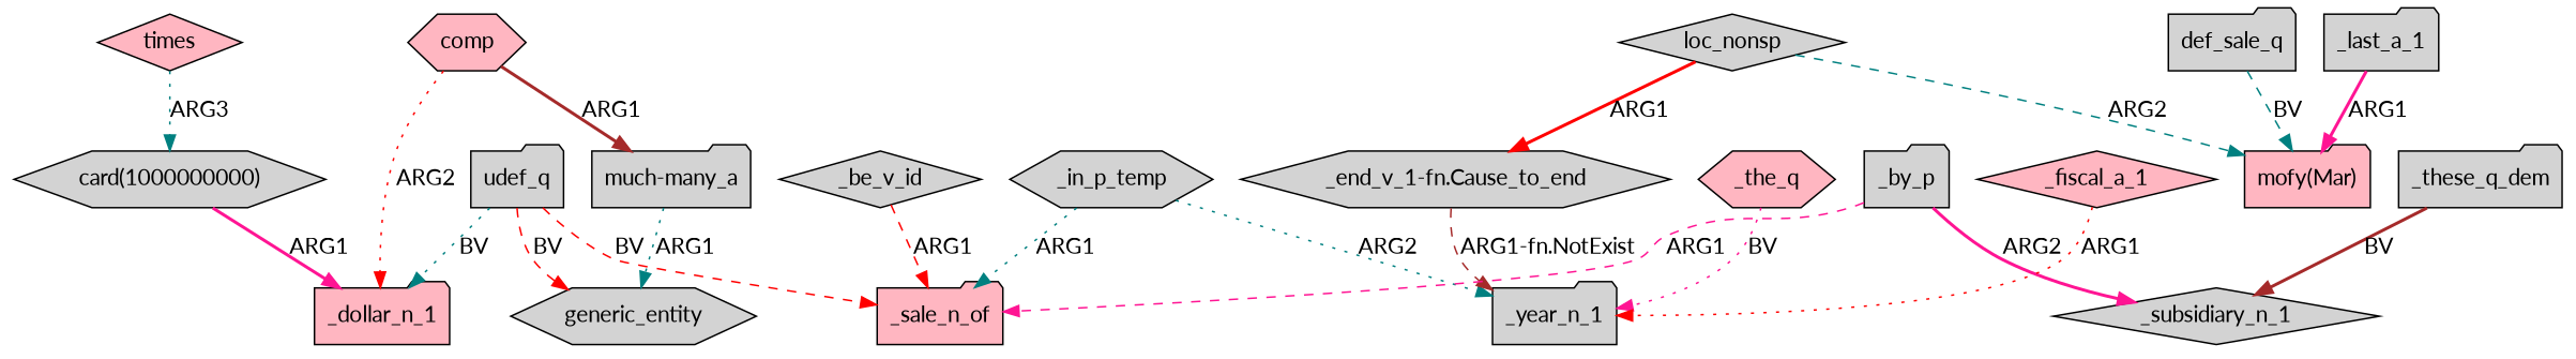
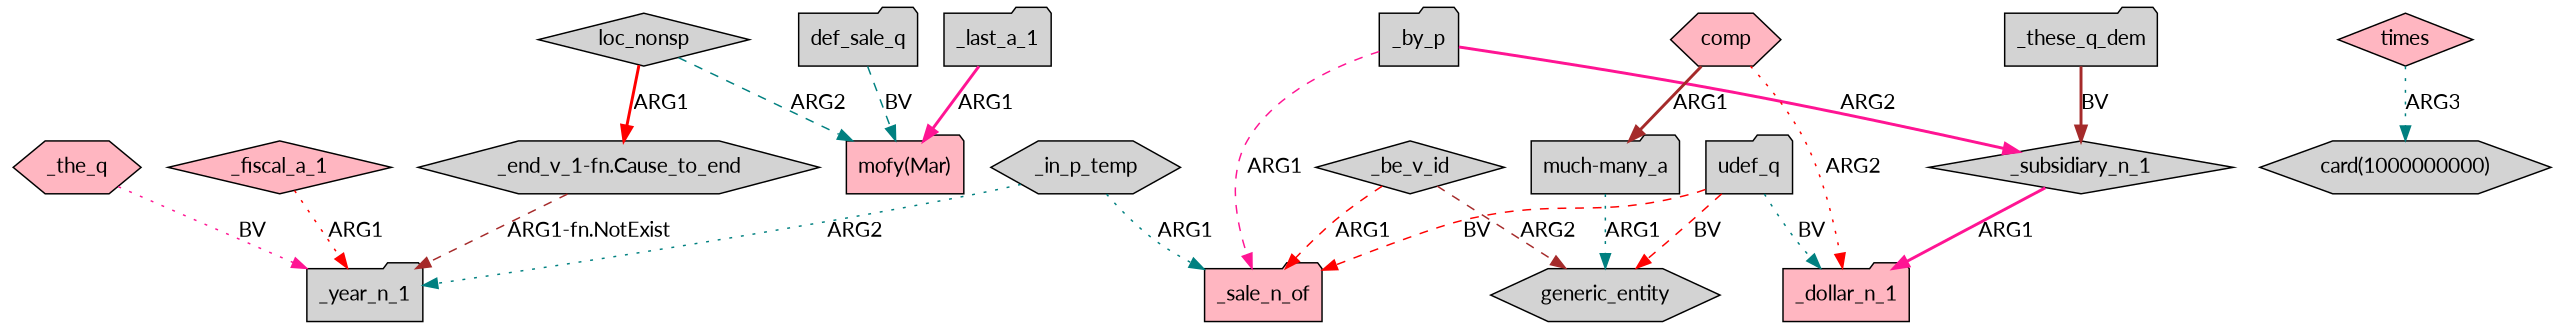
  digraph {
    fontname=Lato
    node [fillcolor=lightgrey fontname=Lato shape=folder style=filled]
    edge [color=teal fontname=Lato style=dashed]
    generic_entity [shape=hexagon]
    udef_q
    _sale_n_of [fillcolor=lightpink]
    _dollar_n_1 [fillcolor=lightpink]
    "much-many_a"
    _in_p_temp [shape=hexagon]
    _year_n_1
    n8 [label=def_sale_q]
    "mofy(Mar)" [fillcolor=lightpink]
    loc_nonsp [shape=diamond]
    "_end_v_1-fn.Cause_to_end" [shape=hexagon]
    _be_v_id [shape=diamond]
    _by_p
    _subsidiary_n_1 [shape=diamond]
    _last_a_1
    times [fillcolor=lightpink shape=diamond]
    "card(1000000000)" [shape=hexagon]
    comp [fillcolor=lightpink shape=hexagon]
    _these_q_dem
    _the_q [fillcolor=lightpink shape=hexagon]
    _fiscal_a_1 [fillcolor=lightpink shape=diamond]
    udef_q -> generic_entity [color=red label=BV]
    udef_q -> _sale_n_of [color=red label=BV]
    udef_q -> _dollar_n_1 [label=BV style=dotted]
    "much-many_a" -> generic_entity [label=ARG1 style=dotted]
    _in_p_temp -> _sale_n_of [label=ARG1 style=dotted]
    _in_p_temp -> _year_n_1 [label=ARG2 style=dotted]
    n8 -> "mofy(Mar)" [label=BV]
    loc_nonsp -> "mofy(Mar)" [label=ARG2]
    loc_nonsp -> "_end_v_1-fn.Cause_to_end" [color=red label=ARG1 style=bold]
    "_end_v_1-fn.Cause_to_end" -> _year_n_1 [color=brown label="ARG1-fn.NotExist"]
+   _be_v_id -> generic_entity [color=brown label=ARG2]
    _be_v_id -> _sale_n_of [color=red label=ARG1]
    _by_p -> _sale_n_of [color=deeppink label=ARG1]
    _by_p -> _subsidiary_n_1 [color=deeppink label=ARG2 style=bold]
    _last_a_1 -> "mofy(Mar)" [color=deeppink label=ARG1 style=bold]
    times -> "card(1000000000)" [label=ARG3 style=dotted]
-   "card(1000000000)" -> _dollar_n_1 [color=deeppink label=ARG1 style=bold]
+   _subsidiary_n_1 -> _dollar_n_1 [color=deeppink label=ARG1 style=bold]
    comp -> _dollar_n_1 [color=red label=ARG2 style=dotted]
    comp -> "much-many_a" [color=brown label=ARG1 style=bold]
    _these_q_dem -> _subsidiary_n_1 [color=brown label=BV style=bold]
    _the_q -> _year_n_1 [color=deeppink label=BV style=dotted]
    _fiscal_a_1 -> _year_n_1 [color=red label=ARG1 style=dotted]
  }
